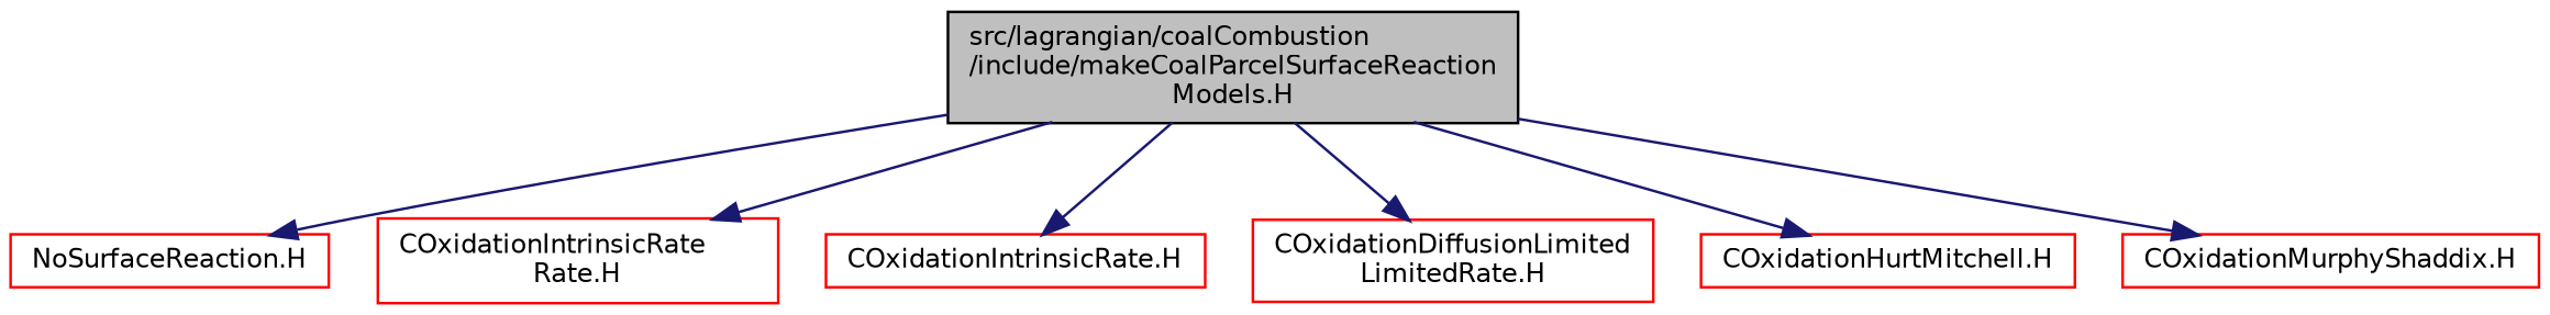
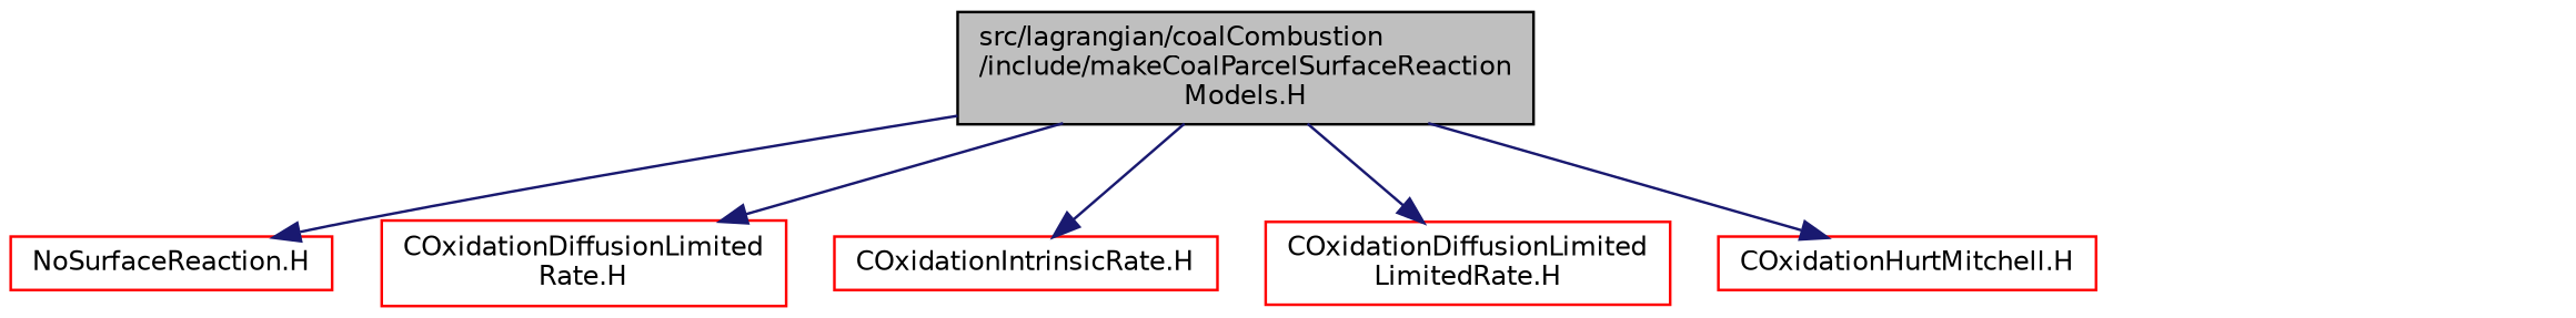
  digraph {
    node [color=red fontname=Helvetica fontsize=10 shape=record]
    edge [color=midnightblue fontname=Helvetica fontsize=10 labelfontname=Helvetica labelfontsize=10 style=solid]
    n1 [color=black fillcolor=grey75 fontcolor=black height=0.2 label="src/lagrangian/coalCombustion\l/include/makeCoalParcelSurfaceReaction\lModels.H" style=filled width=0.4]
    n2 [height=0.2 label="NoSurfaceReaction.H" width=0.4]
-   n3 [height=0.2 label="COxidationIntrinsicRate\lRate.H" width=0.4]
+   n3 [height=0.2 label="COxidationDiffusionLimited\lRate.H" width=0.4]
    n4 [height=0.2 label="COxidationIntrinsicRate.H" width=0.4]
    n5 [height=0.2 label="COxidationDiffusionLimited\lLimitedRate.H" width=0.4]
    n6 [height=0.2 label="COxidationHurtMitchell.H" width=0.4]
-   n7 [height=0.2 label="COxidationMurphyShaddix.H" width=0.4]
    n1 -> n2
    n1 -> n3
    n1 -> n4
    n1 -> n5
    n1 -> n6
-   n1 -> n7
  }
